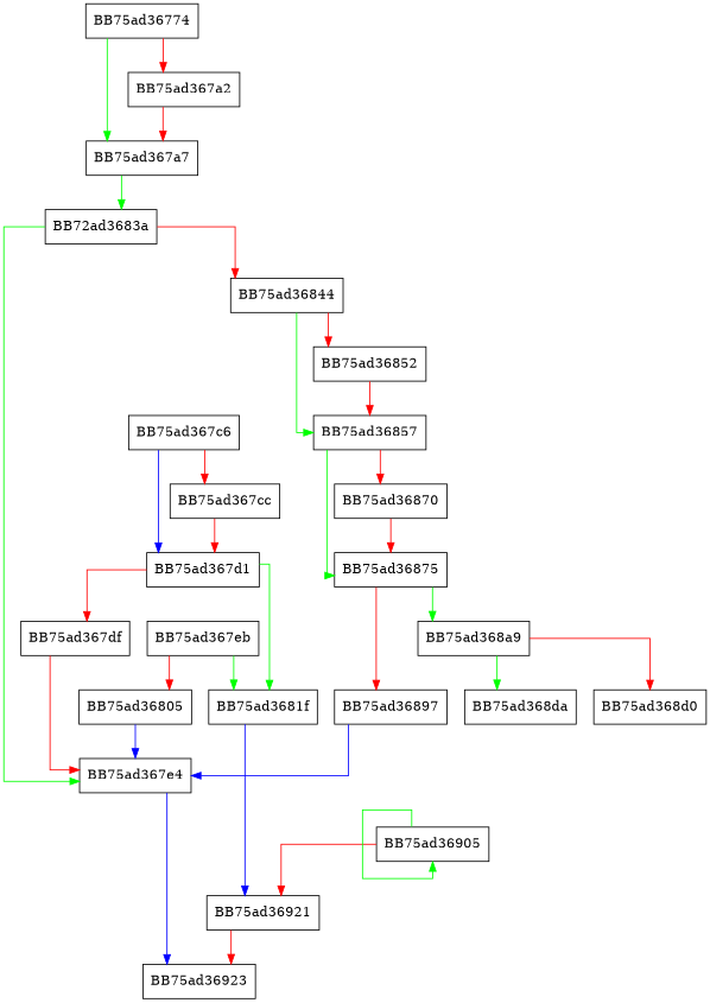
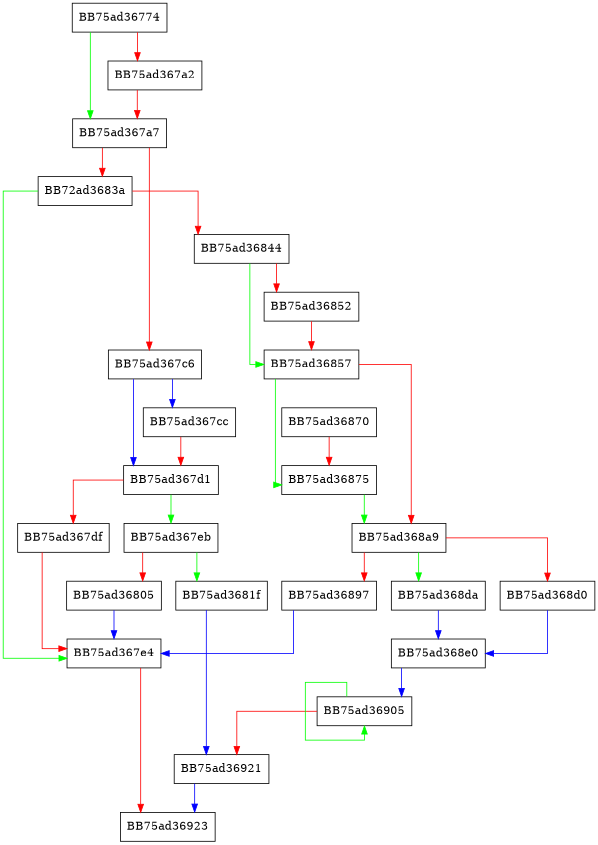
  digraph {
    fontname="DejaVu Serif"
    splines=ortho
    node [fontname="DejaVu Serif" shape=box]
    edge [color=red fontname="DejaVu Serif"]
    BB75ad36774
    BB75ad367a7
    BB75ad367a2
    n4 [label=BB72ad3683a]
    BB75ad367c6
    BB75ad367e4
    BB75ad36844
    BB75ad367d1
    BB75ad367cc
    BB75ad36923
    BB75ad36857
    BB75ad36852
    BB75ad367eb
    BB75ad367df
    BB75ad3681f
    BB75ad36805
    BB75ad36921
    BB75ad36875
    BB75ad36870
    BB75ad368a9
    BB75ad36897
    BB75ad368da
    BB75ad368d0
+   BB75ad368e0
    BB75ad36905
    BB75ad36774 -> BB75ad367a7 [color=green]
    BB75ad36774 -> BB75ad367a2
-   BB75ad367a7 -> n4 [color=green]
+   BB75ad367a7 -> n4
+   BB75ad367a7 -> BB75ad367c6
    BB75ad367a2 -> BB75ad367a7
    n4 -> BB75ad367e4 [color=green]
    n4 -> BB75ad36844
    BB75ad367c6 -> BB75ad367d1 [color=blue]
-   BB75ad367c6 -> BB75ad367cc
-   BB75ad367e4 -> BB75ad36923 [color=blue]
+   BB75ad367c6 -> BB75ad367cc [color=blue]
+   BB75ad367e4 -> BB75ad36923
    BB75ad36844 -> BB75ad36857 [color=green]
    BB75ad36844 -> BB75ad36852
-   BB75ad367d1 -> BB75ad3681f [color=green]
+   BB75ad367d1 -> BB75ad367eb [color=green]
    BB75ad367d1 -> BB75ad367df
    BB75ad367cc -> BB75ad367d1
    BB75ad36857 -> BB75ad36875 [color=green]
-   BB75ad36857 -> BB75ad36870
+   BB75ad36857 -> BB75ad368a9
    BB75ad36852 -> BB75ad36857
    BB75ad367eb -> BB75ad3681f [color=green]
    BB75ad367eb -> BB75ad36805
    BB75ad367df -> BB75ad367e4
    BB75ad3681f -> BB75ad36921 [color=blue]
    BB75ad36805 -> BB75ad367e4 [color=blue]
-   BB75ad36921 -> BB75ad36923
+   BB75ad36921 -> BB75ad36923 [color=blue]
    BB75ad36875 -> BB75ad368a9 [color=green]
-   BB75ad36875 -> BB75ad36897
+   BB75ad368a9 -> BB75ad36897
    BB75ad36870 -> BB75ad36875
    BB75ad368a9 -> BB75ad368da [color=green]
    BB75ad368a9 -> BB75ad368d0
    BB75ad36897 -> BB75ad367e4 [color=blue]
+   BB75ad368da -> BB75ad368e0 [color=blue]
+   BB75ad368d0 -> BB75ad368e0 [color=blue]
+   BB75ad368e0 -> BB75ad36905 [color=blue]
    BB75ad36905 -> BB75ad36921
    BB75ad36905 -> BB75ad36905 [color=green]
  }
